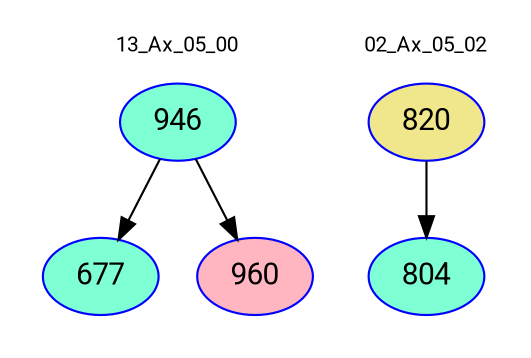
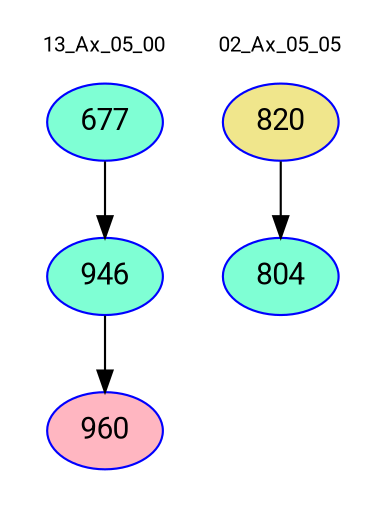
  digraph {
    fontname=Roboto
    node [color=blue fillcolor=aquamarine fontname=Roboto style=filled]
    edge [color=black fontname=Roboto style=solid]
    n1 [label=677]
    n2 [label=946]
    n3 [fillcolor=lightpink label=960]
    n4 [fillcolor=khaki label=820]
    n5 [label=804]
    subgraph cluster_1 {
      color=white
      fontsize=10
      label="13_Ax_05_00"
      n1
      n2
      n3
    }
    subgraph cluster_2 {
      color=white
      fontsize=10
-     label="02_Ax_05_02"
+     label="02_Ax_05_05"
      n4
      n5
    }
-   n2 -> n1
+   n1 -> n2
    n2 -> n3
    n4 -> n5
  }
